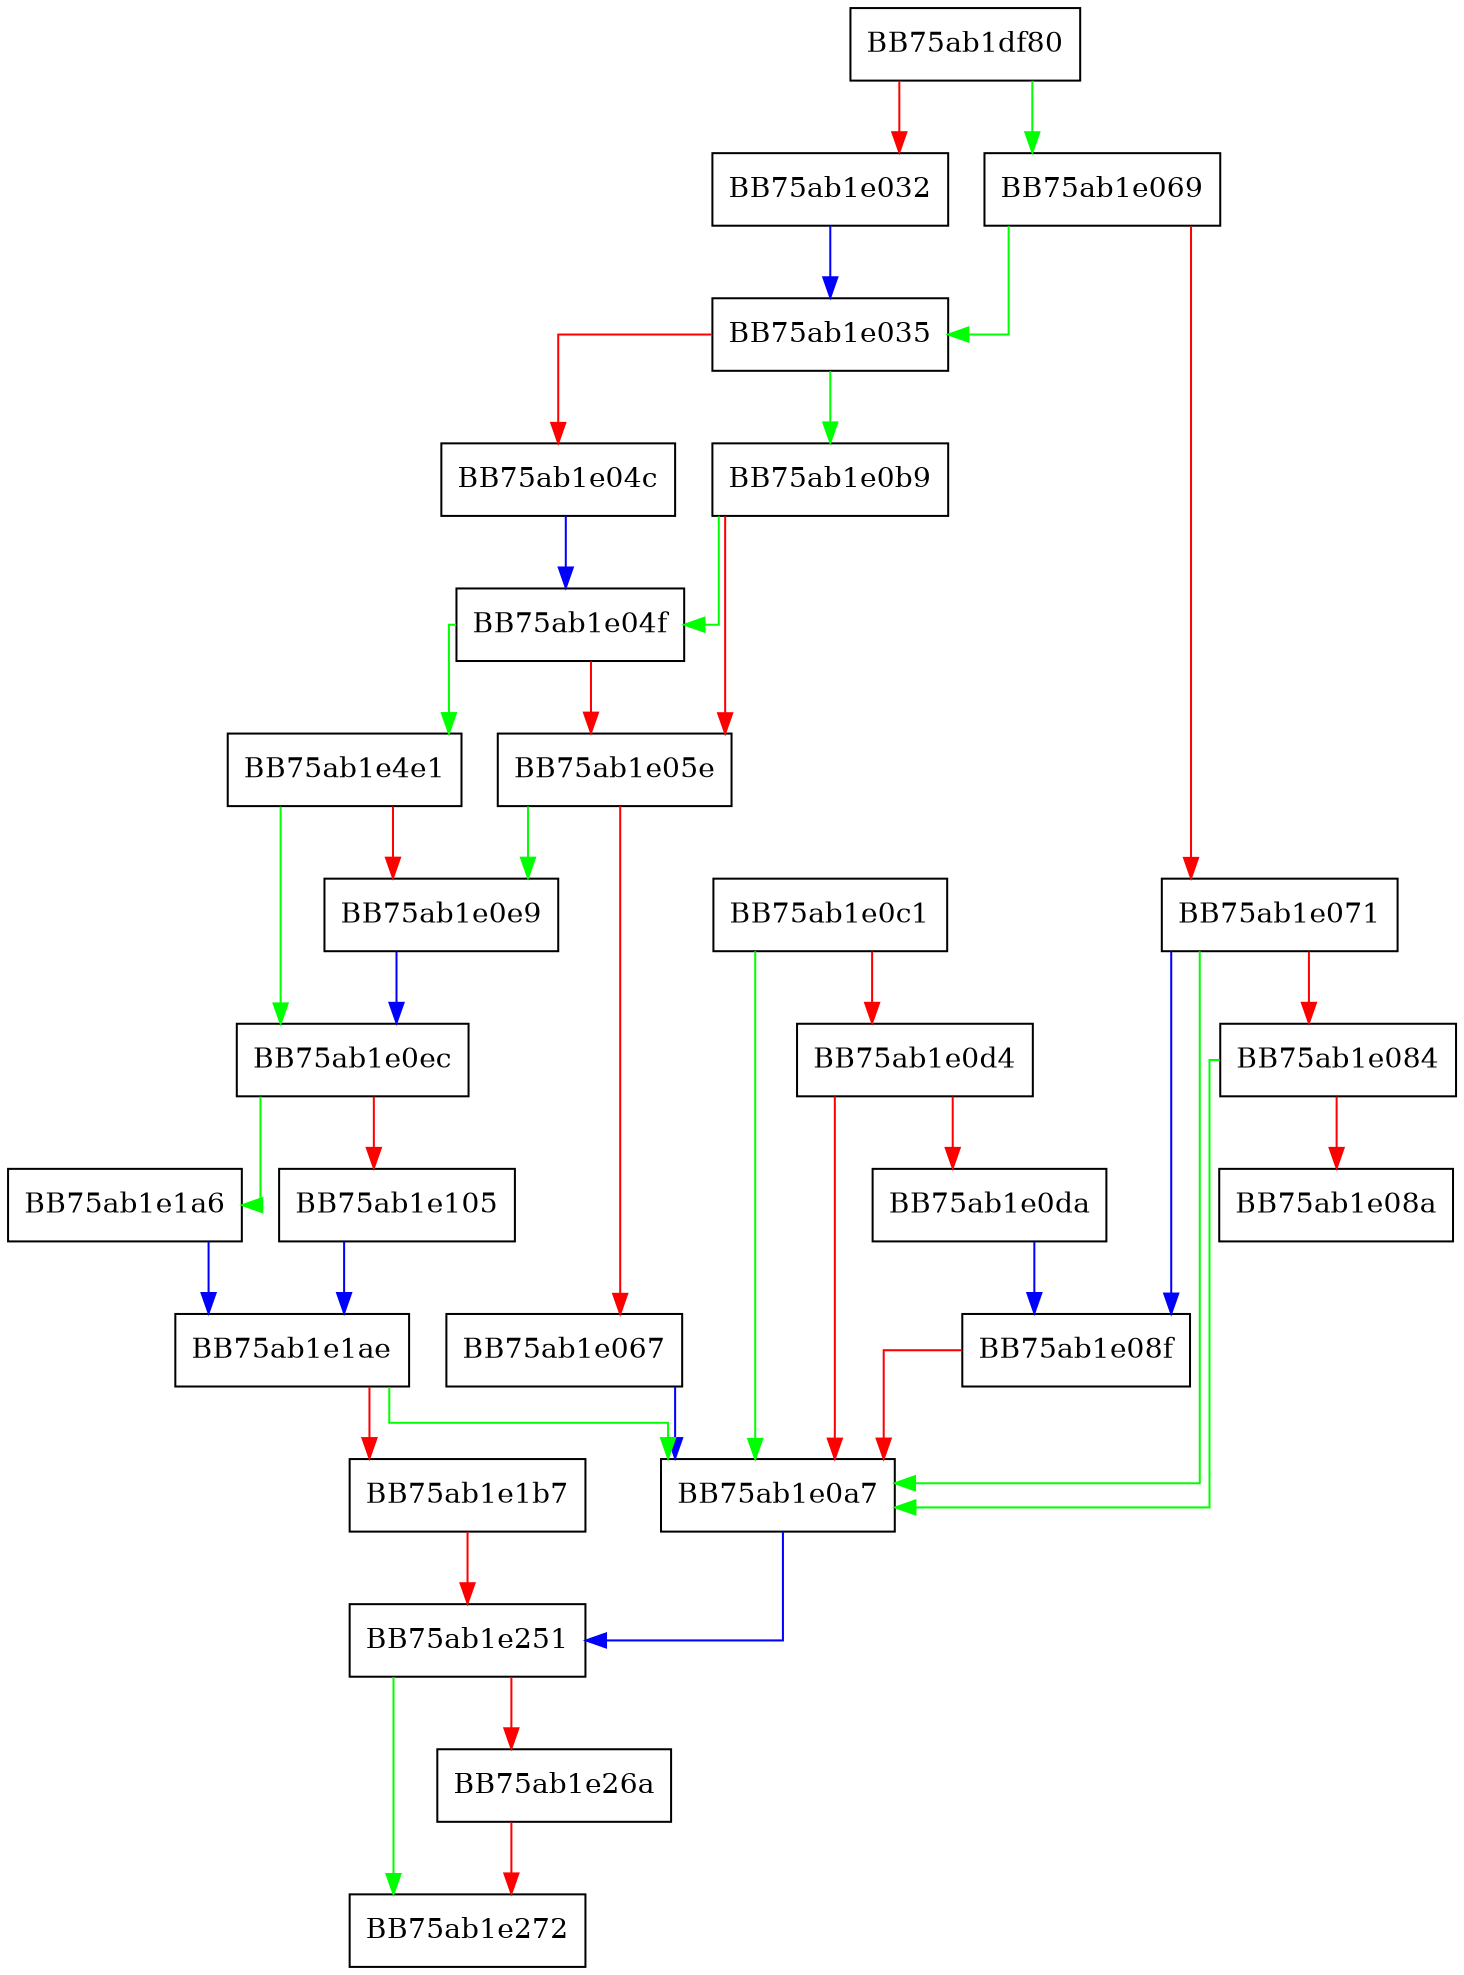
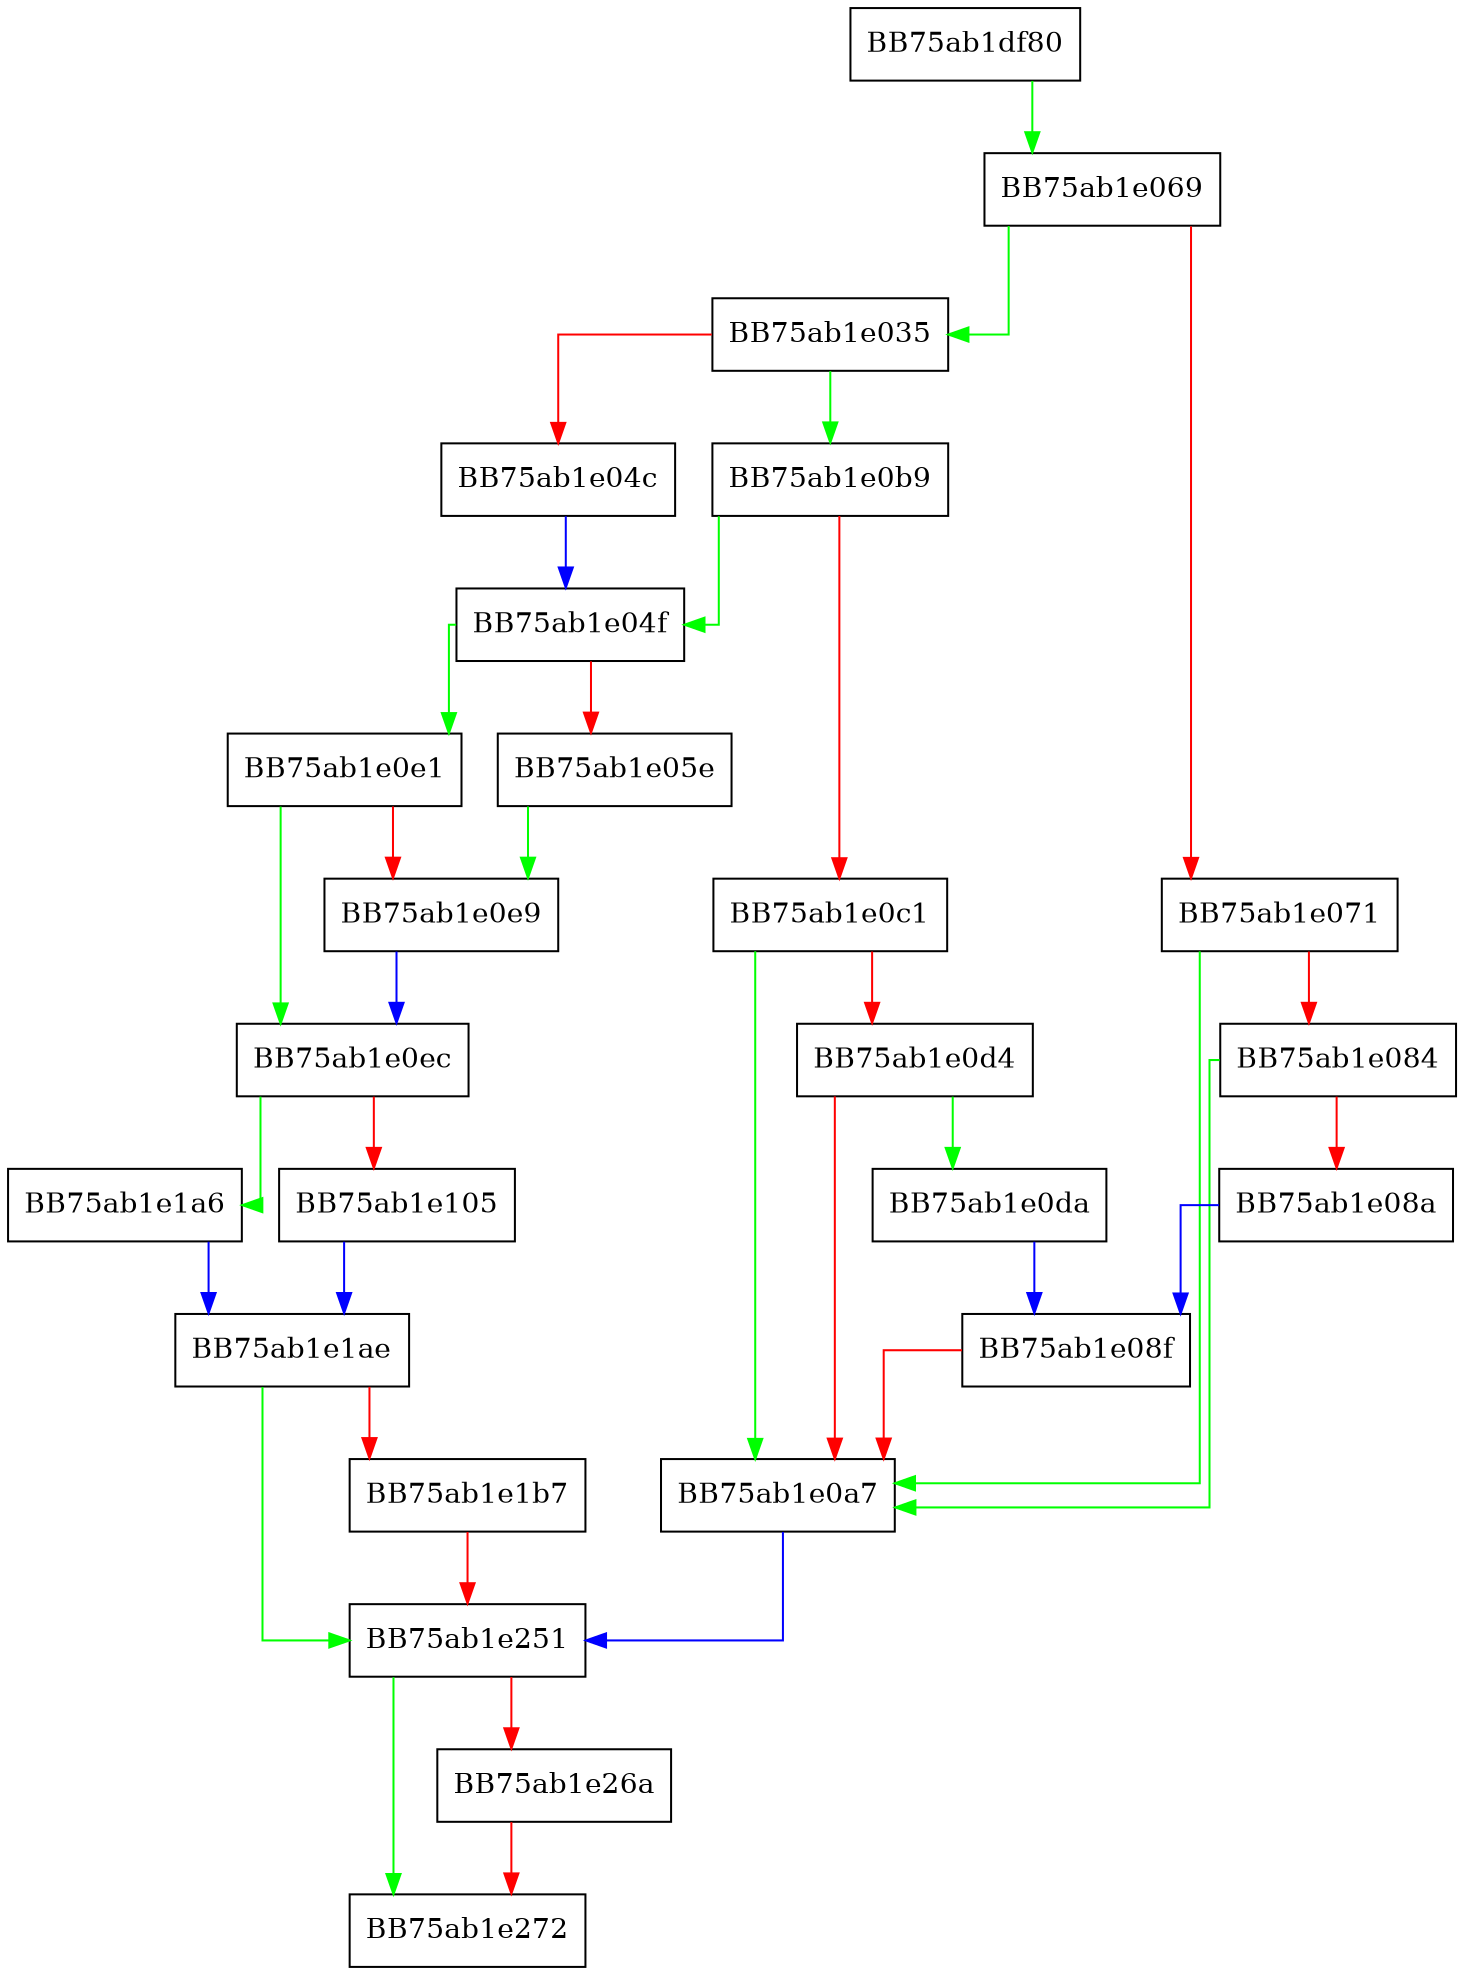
  digraph {
    splines=ortho
    node [shape=box]
    edge [color=red]
    BB75ab1df80
    BB75ab1e069
-   BB75ab1e032
    BB75ab1e035
    BB75ab1e071
    BB75ab1e0b9
    BB75ab1e04c
    BB75ab1e0a7
    BB75ab1e084
    BB75ab1e04f
    BB75ab1e0c1
-   BB75ab1e0e1 [label=BB75ab1e4e1]
+   BB75ab1e0e1
    BB75ab1e05e
    BB75ab1e0d4
    BB75ab1e0e9
    BB75ab1e0ec
-   BB75ab1e067
    BB75ab1e1a6
    BB75ab1e105
    BB75ab1e251
    BB75ab1e272
    BB75ab1e26a
    BB75ab1e08a
    BB75ab1e08f
    BB75ab1e0da
    BB75ab1e1ae
    BB75ab1e1b7
    BB75ab1df80 -> BB75ab1e069 [color=green]
-   BB75ab1df80 -> BB75ab1e032
    BB75ab1e069 -> BB75ab1e035 [color=green]
    BB75ab1e069 -> BB75ab1e071
-   BB75ab1e032 -> BB75ab1e035 [color=blue]
    BB75ab1e035 -> BB75ab1e0b9 [color=green]
    BB75ab1e035 -> BB75ab1e04c
    BB75ab1e071 -> BB75ab1e0a7 [color=green]
    BB75ab1e071 -> BB75ab1e084
    BB75ab1e0b9 -> BB75ab1e04f [color=green]
-   BB75ab1e0b9 -> BB75ab1e05e
+   BB75ab1e0b9 -> BB75ab1e0c1
    BB75ab1e04c -> BB75ab1e04f [color=blue]
    BB75ab1e0a7 -> BB75ab1e251 [color=blue]
    BB75ab1e084 -> BB75ab1e0a7 [color=green]
    BB75ab1e084 -> BB75ab1e08a
    BB75ab1e04f -> BB75ab1e0e1 [color=green]
    BB75ab1e04f -> BB75ab1e05e
    BB75ab1e0c1 -> BB75ab1e0a7 [color=green]
    BB75ab1e0c1 -> BB75ab1e0d4
    BB75ab1e0e1 -> BB75ab1e0e9
    BB75ab1e0e1 -> BB75ab1e0ec [color=green]
    BB75ab1e05e -> BB75ab1e0e9 [color=green]
-   BB75ab1e05e -> BB75ab1e067
    BB75ab1e0d4 -> BB75ab1e0a7
-   BB75ab1e0d4 -> BB75ab1e0da
+   BB75ab1e0d4 -> BB75ab1e0da [color=green]
    BB75ab1e0e9 -> BB75ab1e0ec [color=blue]
    BB75ab1e0ec -> BB75ab1e1a6 [color=green]
    BB75ab1e0ec -> BB75ab1e105
-   BB75ab1e067 -> BB75ab1e0a7 [color=blue]
    BB75ab1e1a6 -> BB75ab1e1ae [color=blue]
    BB75ab1e105 -> BB75ab1e1ae [color=blue]
    BB75ab1e251 -> BB75ab1e272 [color=green]
    BB75ab1e251 -> BB75ab1e26a
    BB75ab1e26a -> BB75ab1e272
-   BB75ab1e071 -> BB75ab1e08f [color=blue]
+   BB75ab1e08a -> BB75ab1e08f [color=blue]
    BB75ab1e08f -> BB75ab1e0a7
    BB75ab1e0da -> BB75ab1e08f [color=blue]
-   BB75ab1e1ae -> BB75ab1e0a7 [color=green]
+   BB75ab1e1ae -> BB75ab1e251 [color=green]
    BB75ab1e1ae -> BB75ab1e1b7
    BB75ab1e1b7 -> BB75ab1e251
  }
